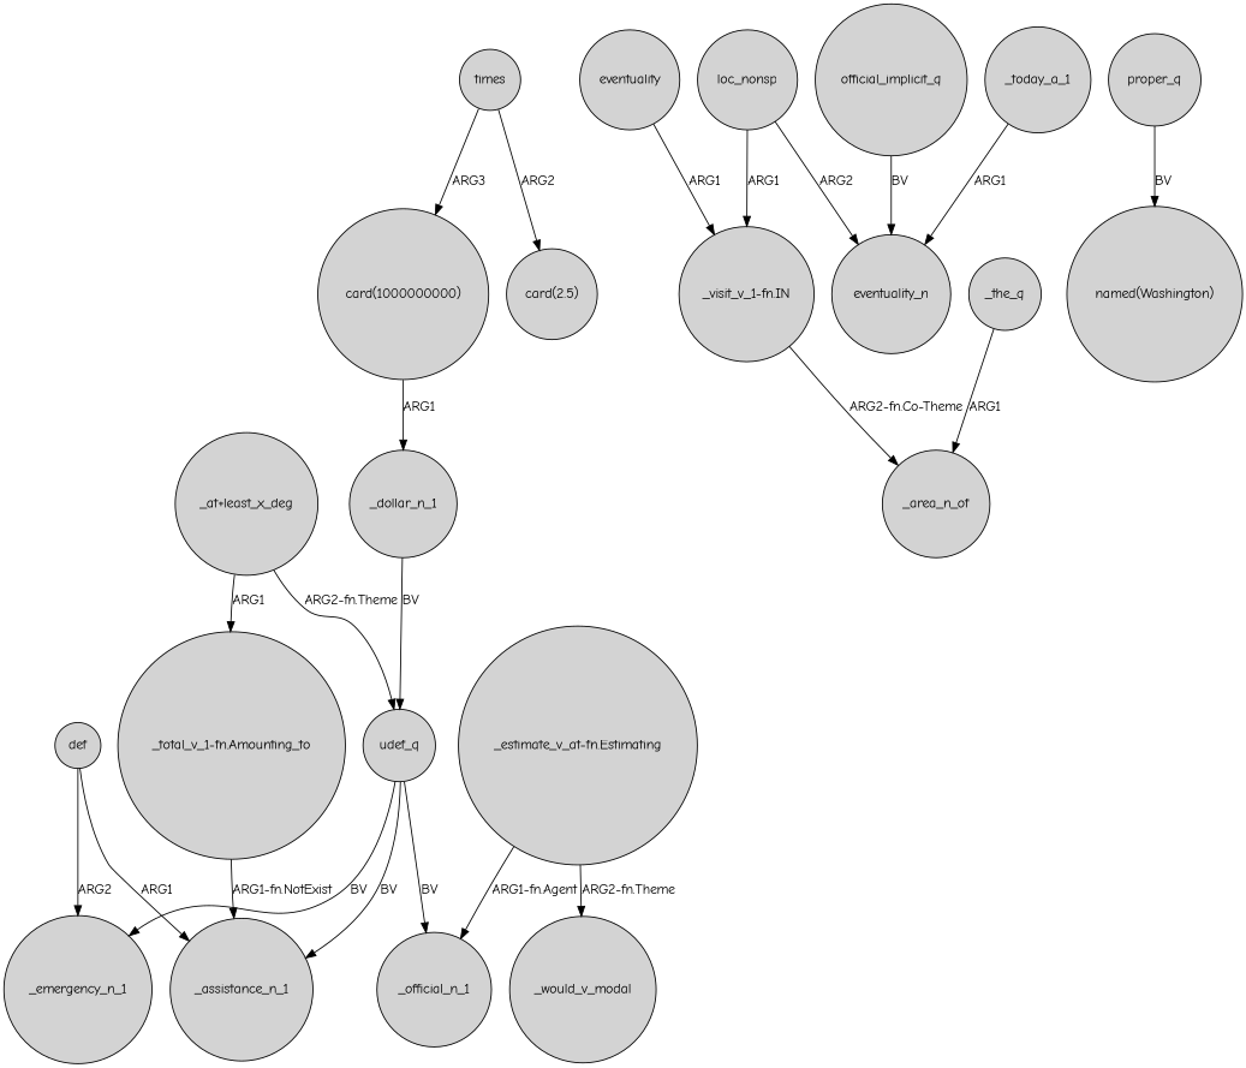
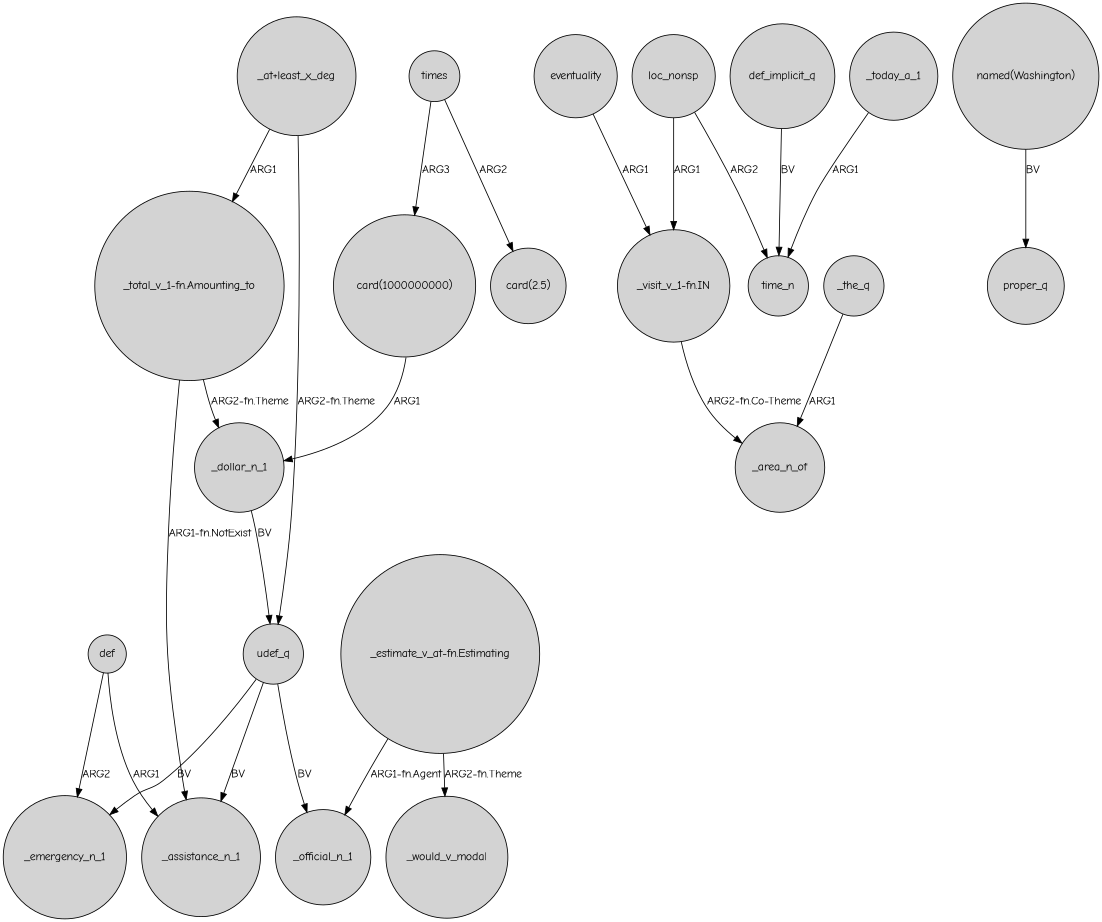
  digraph {
    fontname="Comic Neue"
    node [fontname="Comic Neue" shape=circle style=filled]
    edge [fontname="Comic Neue"]
    n1 [label=def]
    _emergency_n_1
    _assistance_n_1
    "_total_v_1-fn.Amounting_to"
    _dollar_n_1
    udef_q
    _today_a_1
-   time_n [label=eventuality_n]
+   time_n
    eventuality
    "_visit_v_1-fn.IN"
    _area_n_of
    loc_nonsp
    proper_q
    "named(Washington)"
    times
    "card(1000000000)"
    "card(2.5)"
    "_at+least_x_deg"
    _official_n_1
    "_estimate_v_at-fn.Estimating"
    _would_v_modal
    _the_q
-   def_implicit_q [label=official_implicit_q]
+   def_implicit_q
    n1 -> _emergency_n_1 [label=ARG2]
    n1 -> _assistance_n_1 [label=ARG1]
    "_total_v_1-fn.Amounting_to" -> _assistance_n_1 [label="ARG1-fn.NotExist"]
+   "_total_v_1-fn.Amounting_to" -> _dollar_n_1 [label="ARG2-fn.Theme"]
    _dollar_n_1 -> udef_q [label=BV]
    udef_q -> _emergency_n_1 [label=BV]
    udef_q -> _assistance_n_1 [label=BV]
    udef_q -> _official_n_1 [label=BV]
    _today_a_1 -> time_n [label=ARG1]
    eventuality -> "_visit_v_1-fn.IN" [label=ARG1]
    "_visit_v_1-fn.IN" -> _area_n_of [label="ARG2-fn.Co-Theme"]
    loc_nonsp -> time_n [label=ARG2]
    loc_nonsp -> "_visit_v_1-fn.IN" [label=ARG1]
-   proper_q -> "named(Washington)" [label=BV]
+   "named(Washington)" -> proper_q [label=BV]
    times -> "card(1000000000)" [label=ARG3]
    times -> "card(2.5)" [label=ARG2]
    "card(1000000000)" -> _dollar_n_1 [label=ARG1]
    "_at+least_x_deg" -> "_total_v_1-fn.Amounting_to" [label=ARG1]
    "_at+least_x_deg" -> udef_q [label="ARG2-fn.Theme"]
    "_estimate_v_at-fn.Estimating" -> _official_n_1 [label="ARG1-fn.Agent"]
    "_estimate_v_at-fn.Estimating" -> _would_v_modal [label="ARG2-fn.Theme"]
    _the_q -> _area_n_of [label=ARG1]
    def_implicit_q -> time_n [label=BV]
  }
